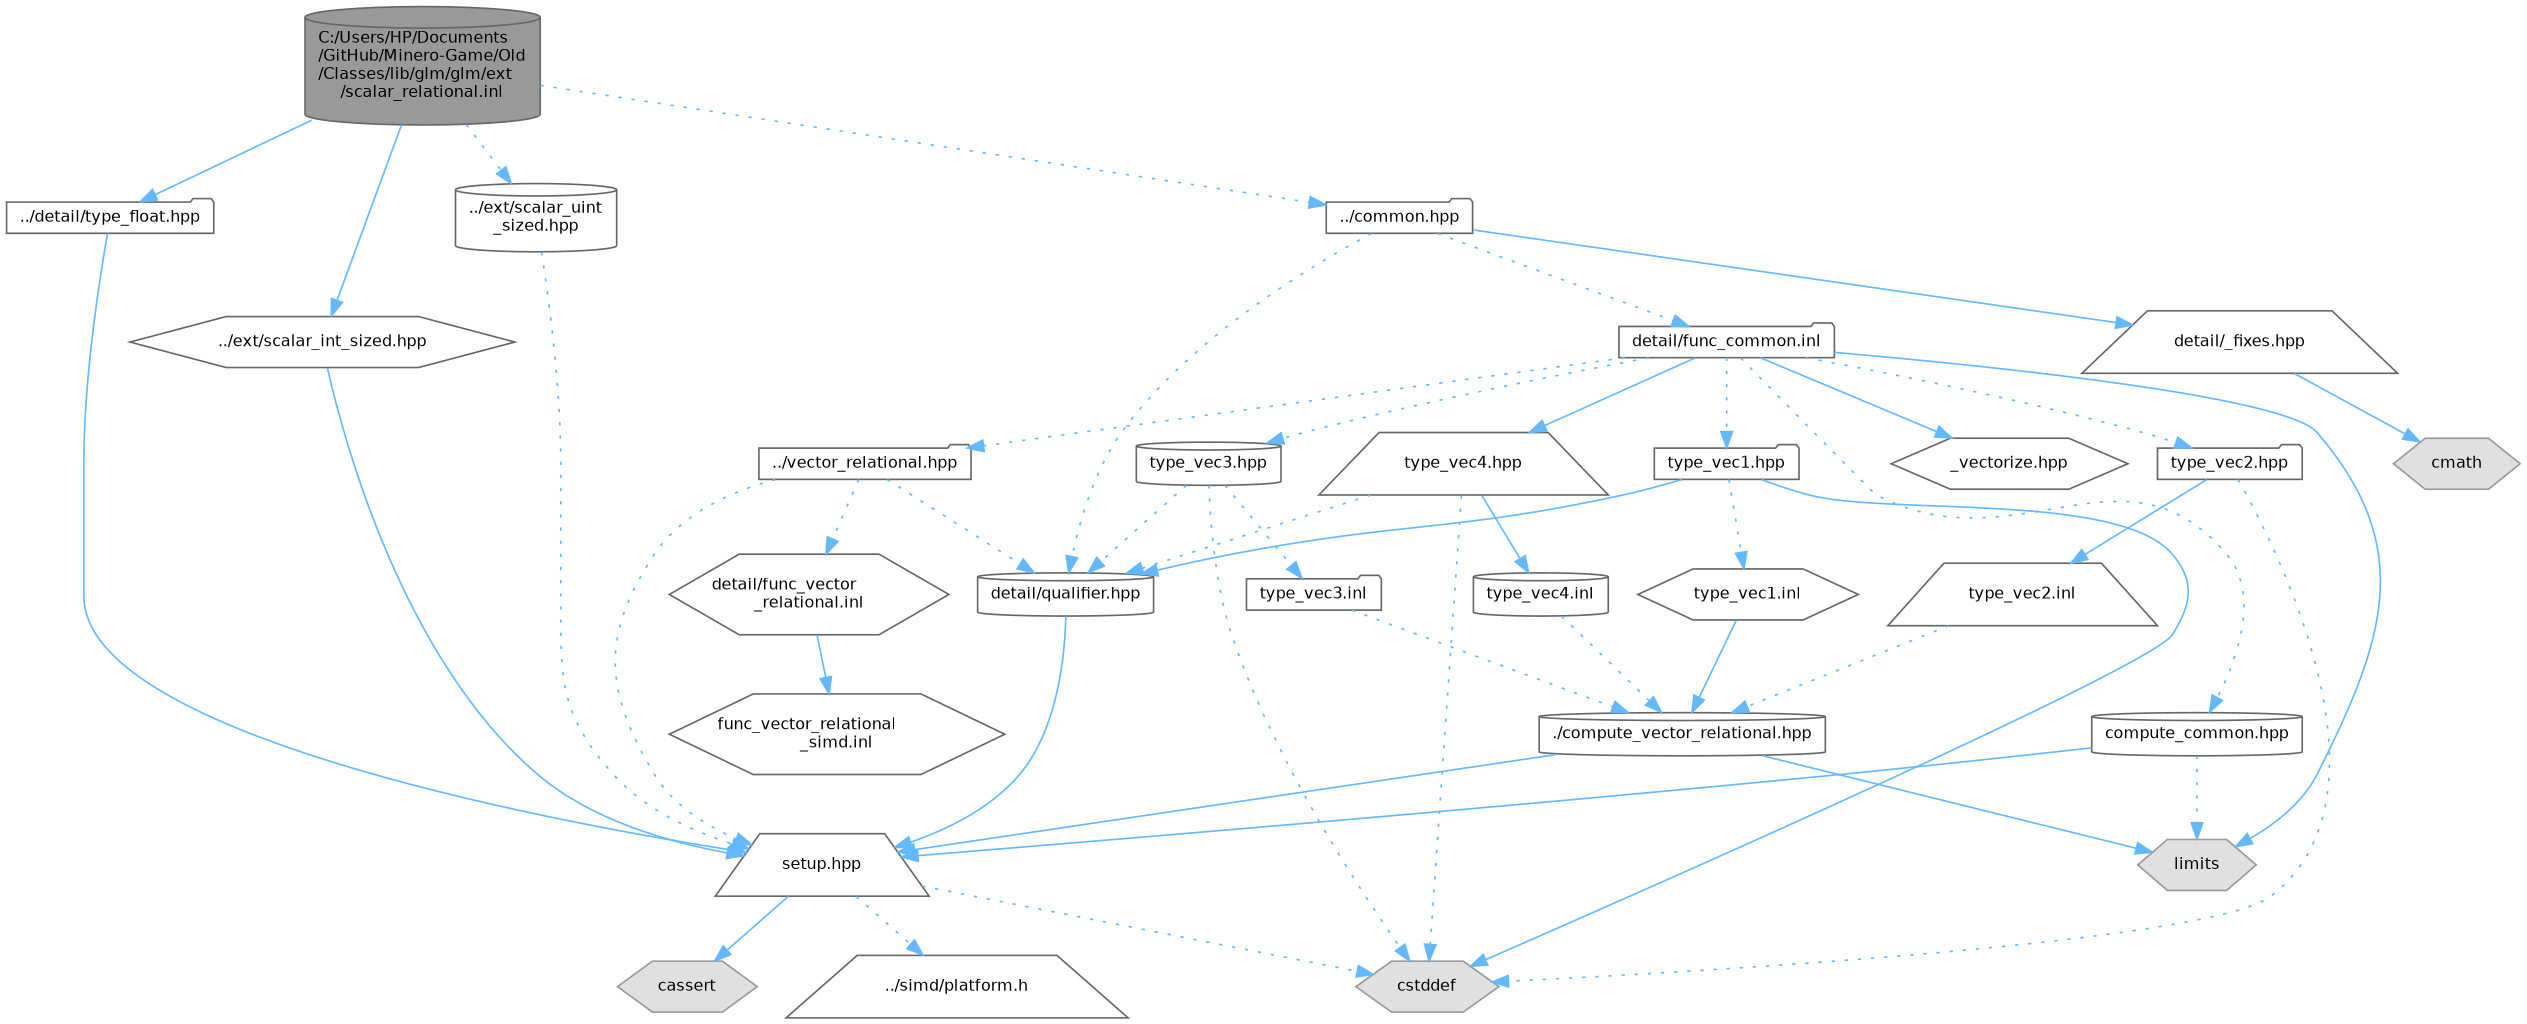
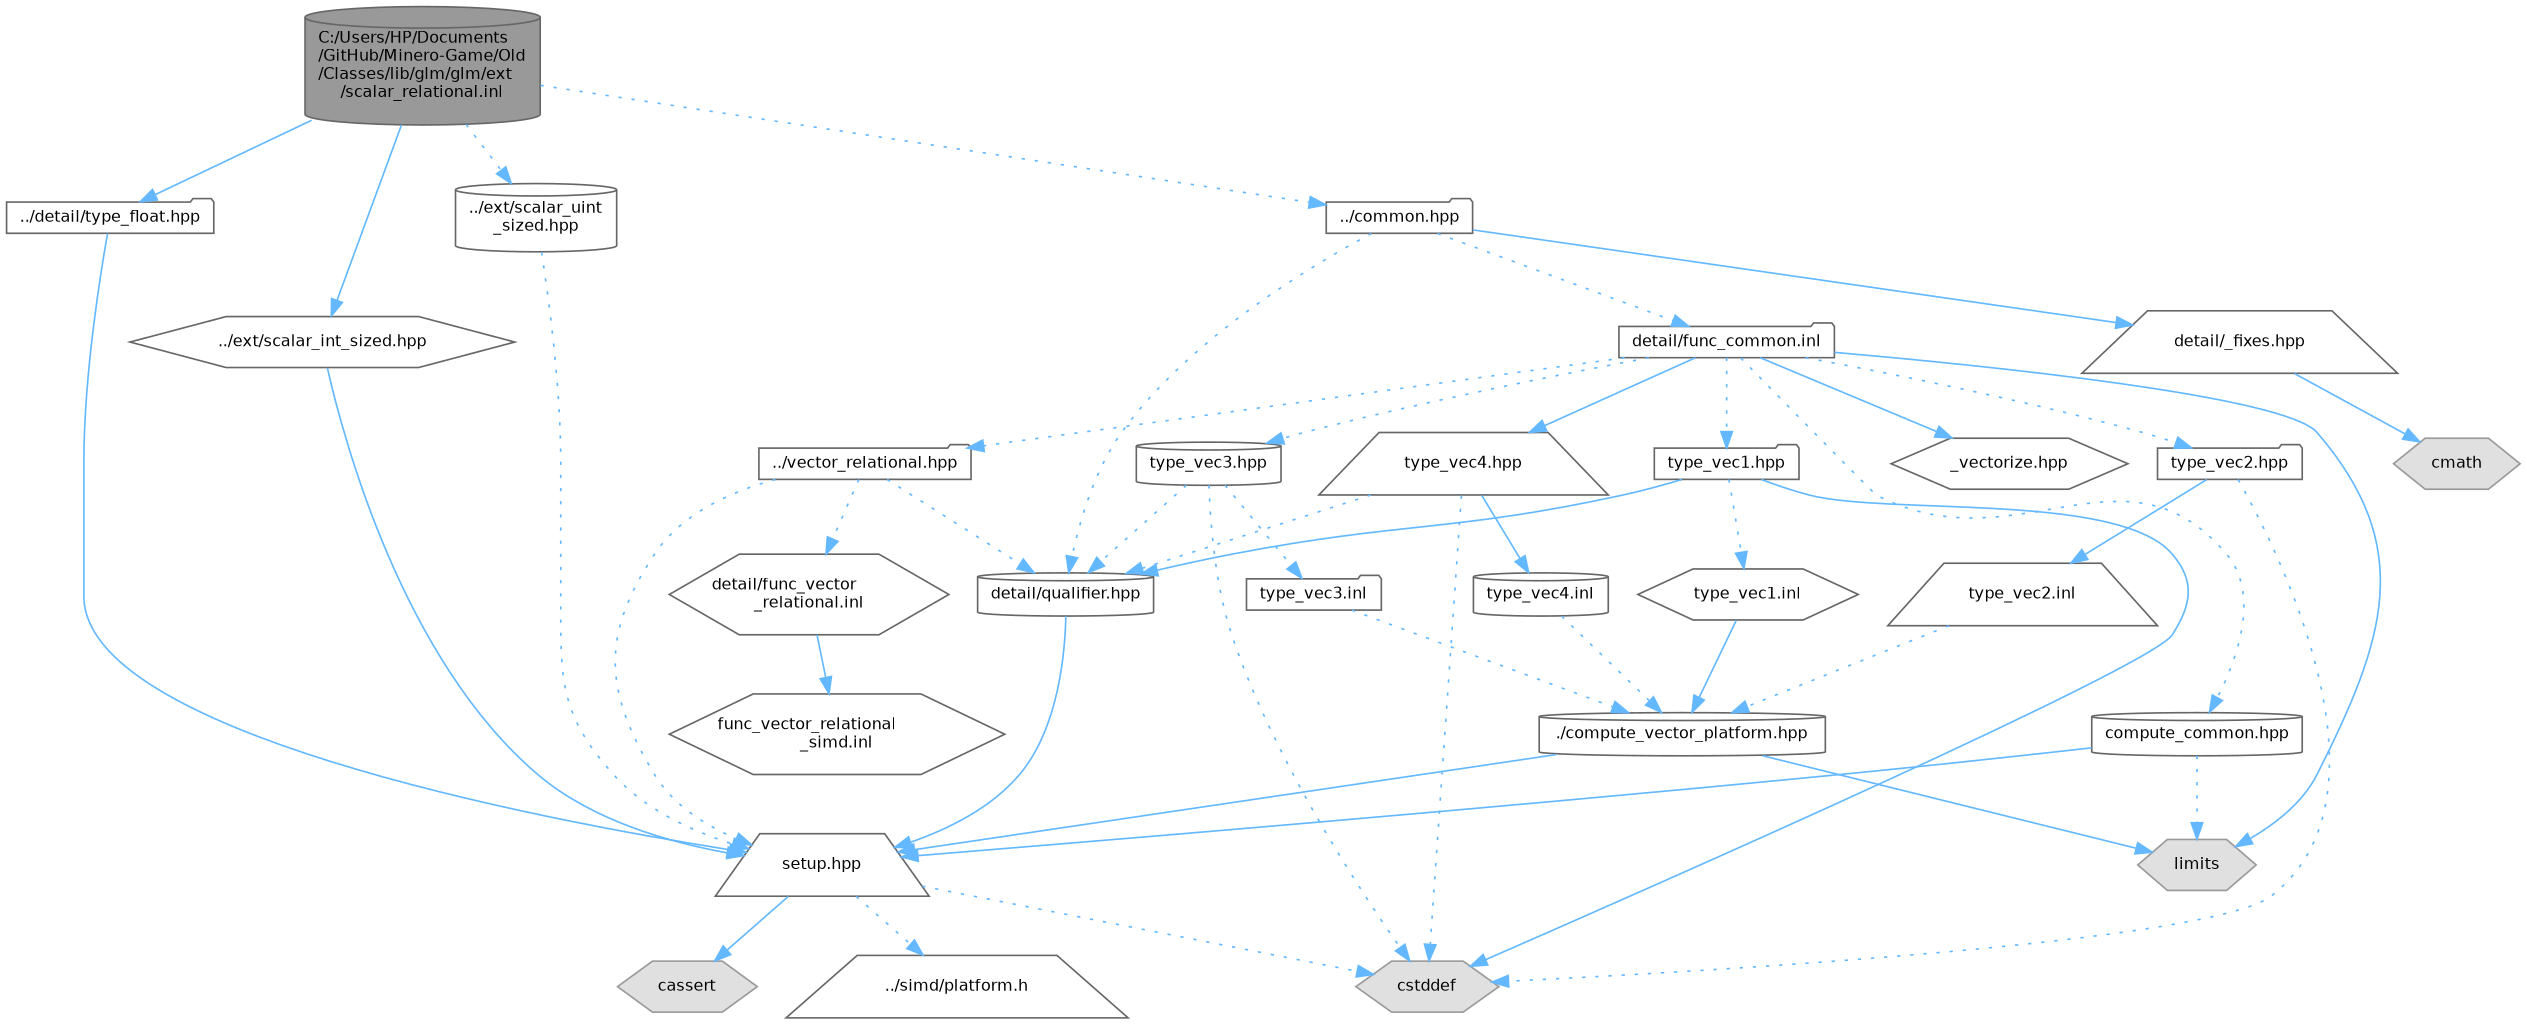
  digraph {
    node [color=grey40 fillcolor=white fontname=Helvetica fontsize=10 shape=hexagon style=filled]
    edge [color=steelblue1 fontname=Helvetica fontsize=10 labelfontname=Helvetica labelfontsize=10 style=dotted]
    n1 [color=gray40 fillcolor=grey60 fontcolor=black height=0.2 label="C:/Users/HP/Documents\l/GitHub/Minero-Game/Old\l/Classes/lib/glm/glm/ext\l/scalar_relational.inl" shape=cylinder width=0.4]
    n2 [height=0.2 label="../common.hpp" shape=folder width=0.4]
    n3 [height=0.2 label="../ext/scalar_int_sized.hpp" width=0.4]
    n4 [height=0.2 label="../ext/scalar_uint\l_sized.hpp" shape=cylinder width=0.4]
    n5 [height=0.2 label="../detail/type_float.hpp" shape=folder width=0.4]
    n6 [height=0.2 label="detail/qualifier.hpp" shape=cylinder width=0.4]
    n7 [height=0.2 label="detail/_fixes.hpp" shape=trapezium width=0.4]
    n8 [height=0.2 label="detail/func_common.inl" shape=folder width=0.4]
    n9 [height=0.2 label="setup.hpp" shape=trapezium width=0.4]
    n10 [color=grey60 fillcolor="#E0E0E0" height=0.2 label=cmath width=0.4]
    n11 [height=0.2 label="../vector_relational.hpp" shape=folder width=0.4]
    n12 [height=0.2 label="compute_common.hpp" shape=cylinder width=0.4]
    n13 [color=grey60 fillcolor="#E0E0E0" height=0.2 label=limits width=0.4]
    n14 [height=0.2 label="type_vec1.hpp" shape=folder width=0.4]
    n15 [height=0.2 label="type_vec2.hpp" shape=folder width=0.4]
    n16 [height=0.2 label="type_vec3.hpp" shape=cylinder width=0.4]
    n17 [height=0.2 label="type_vec4.hpp" shape=trapezium width=0.4]
    n18 [height=0.2 label="_vectorize.hpp" width=0.4]
    n19 [color=grey60 fillcolor="#E0E0E0" height=0.2 label=cassert width=0.4]
    n20 [color=grey60 fillcolor="#E0E0E0" height=0.2 label=cstddef width=0.4]
    n21 [height=0.2 label="../simd/platform.h" shape=trapezium width=0.4]
    n22 [height=0.2 label="detail/func_vector\l_relational.inl" width=0.4]
    n23 [height=0.2 label="type_vec1.inl" width=0.4]
    n24 [height=0.2 label="type_vec2.inl" shape=trapezium width=0.4]
    n25 [height=0.2 label="type_vec3.inl" shape=folder width=0.4]
    n26 [height=0.2 label="type_vec4.inl" shape=cylinder width=0.4]
    n27 [height=0.2 label="func_vector_relational\l_simd.inl" width=0.4]
-   n28 [height=0.2 label="./compute_vector_relational.hpp" shape=cylinder width=0.4]
+   n28 [height=0.2 label="./compute_vector_platform.hpp" shape=cylinder width=0.4]
    n1 -> n2
    n1 -> n3 [style=solid]
    n1 -> n4
    n1 -> n5 [style=solid]
    n2 -> n6
    n2 -> n7 [style=solid]
    n2 -> n8
    n3 -> n9 [style=solid]
    n4 -> n9
    n5 -> n9 [style=solid]
    n6 -> n9 [style=solid]
    n7 -> n10 [style=solid]
    n8 -> n11
    n8 -> n12
    n8 -> n13 [style=solid]
    n8 -> n14
    n8 -> n15
    n8 -> n16
    n8 -> n17 [style=solid]
    n8 -> n18 [style=solid]
    n9 -> n19 [style=solid]
    n9 -> n20
    n9 -> n21
    n11 -> n6
    n11 -> n9
    n11 -> n22
    n12 -> n9 [style=solid]
    n12 -> n13
    n14 -> n6 [style=solid]
    n14 -> n20 [style=solid]
    n14 -> n23
    n15 -> n20
    n15 -> n24 [style=solid]
    n16 -> n6
    n16 -> n20
    n16 -> n25
    n17 -> n6
    n17 -> n20
    n17 -> n26 [style=solid]
    n22 -> n27 [style=solid]
    n23 -> n28 [style=solid]
    n24 -> n28
    n25 -> n28
    n26 -> n28
    n28 -> n9 [style=solid]
    n28 -> n13 [style=solid]
  }
